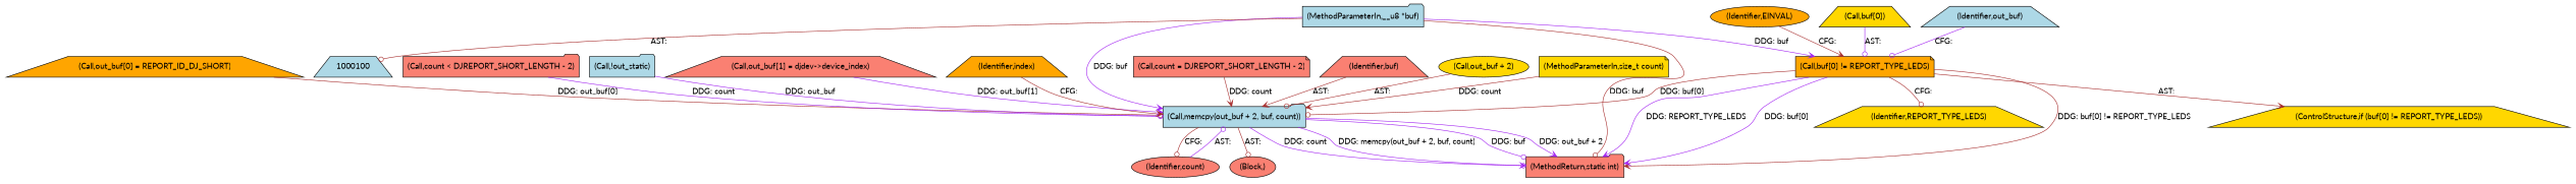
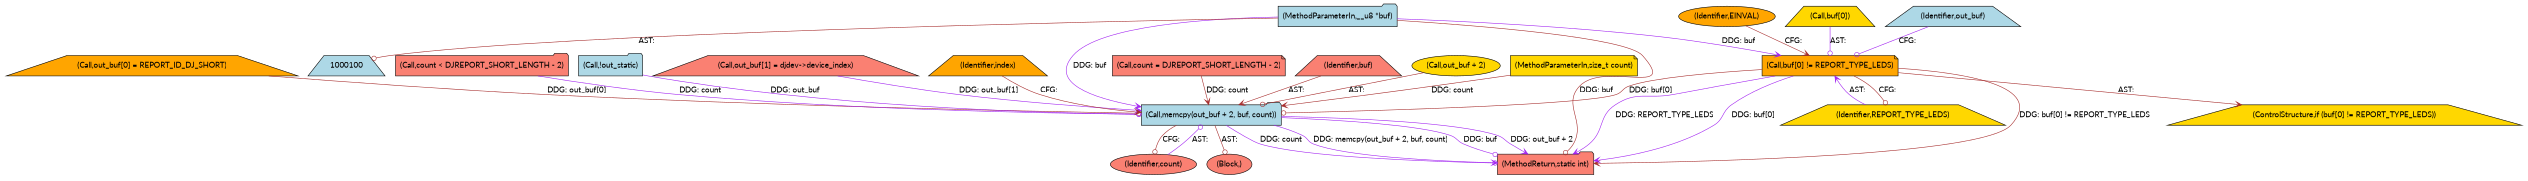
  digraph {
    fontname=Lato
    node [fillcolor=salmon fontname=Lato shape=trapezium style=filled]
    edge [arrowhead=odot color=brown fontname=Lato]
    n1 [fillcolor=orange label="(Call,buf[0] != REPORT_TYPE_LEDS)" shape=note]
    n2 [fillcolor=lightblue label="(Call,memcpy(out_buf + 2, buf, count))" shape=folder]
    n3 [fillcolor=gold label="(ControlStructure,if (buf[0] != REPORT_TYPE_LEDS))"]
    n4 [fillcolor=gold label="(Identifier,REPORT_TYPE_LEDS)"]
    n5 [label="(MethodReturn,static int)" shape=folder]
    n6 [label="(Identifier,count)" shape=ellipse]
    n7 [label="(Block,)" shape=ellipse]
    n8 [fillcolor=lightblue label="(MethodParameterIn,__u8 *buf)" shape=folder]
    1000100 [fillcolor=lightblue]
    n10 [label="(Call,count = DJREPORT_SHORT_LENGTH - 2)" shape=note]
    n11 [label="(Identifier,buf)"]
    n12 [fillcolor=gold label="(Call,out_buf + 2)" shape=ellipse]
    n13 [fillcolor=gold label="(MethodParameterIn,size_t count)" shape=note]
    n14 [fillcolor=orange label="(Call,out_buf[0] = REPORT_ID_DJ_SHORT)"]
    n15 [label="(Call,count < DJREPORT_SHORT_LENGTH - 2)" shape=folder]
    n16 [fillcolor=lightblue label="(Call,!out_static)" shape=folder]
    n17 [fillcolor=lightblue label="(Identifier,out_buf)"]
    n18 [label="(Call,out_buf[1] = djdev->device_index)"]
    n19 [fillcolor=orange label="(Identifier,EINVAL)" shape=ellipse]
    n20 [fillcolor=gold label="(Call,buf[0])"]
    n21 [fillcolor=orange label="(Identifier,index)"]
    n1 -> n2 [label="DDG: buf[0]"]
    n1 -> n3 [arrowhead=vee label="AST: "]
    n1 -> n4 [label="CFG: "]
    n1 -> n5 [arrowhead=vee label="DDG: buf[0] != REPORT_TYPE_LEDS"]
    n1 -> n5 [arrowhead=vee color=purple label="DDG: REPORT_TYPE_LEDS"]
    n1 -> n5 [arrowhead=vee color=purple label="DDG: buf[0]"]
    n2 -> n5 [color=purple label="DDG: buf"]
    n2 -> n5 [arrowhead=vee color=purple label="DDG: out_buf + 2"]
    n2 -> n5 [color=purple label="DDG: count"]
    n2 -> n5 [arrowhead=vee color=purple label="DDG: memcpy(out_buf + 2, buf, count)"]
    n2 -> n6 [label="CFG: "]
    n2 -> n7 [label="AST: "]
+   n4 -> n1 [arrowhead=vee color=purple label="AST: "]
    n6 -> n2 [color=purple label="AST: "]
    n8 -> n1 [arrowhead=vee color=purple label="DDG: buf"]
    n8 -> n2 [arrowhead=vee color=purple label="DDG: buf"]
    n8 -> n5 [label="DDG: buf"]
    n8 -> 1000100 [label="AST: "]
    n10 -> n2 [arrowhead=vee label="DDG: count"]
    n11 -> n2 [arrowhead=vee label="AST: "]
    n12 -> n2 [label="AST: "]
    n13 -> n2 [arrowhead=vee label="DDG: count"]
    n14 -> n2 [label="DDG: out_buf[0]"]
    n15 -> n2 [color=purple label="DDG: count"]
    n16 -> n2 [color=purple label="DDG: out_buf"]
    n17 -> n1 [color=purple label="CFG: "]
    n18 -> n2 [arrowhead=vee color=purple label="DDG: out_buf[1]"]
    n19 -> n1 [arrowhead=vee label="CFG: "]
    n20 -> n1 [color=purple label="AST: "]
    n21 -> n2 [arrowhead=vee label="CFG: "]
  }
